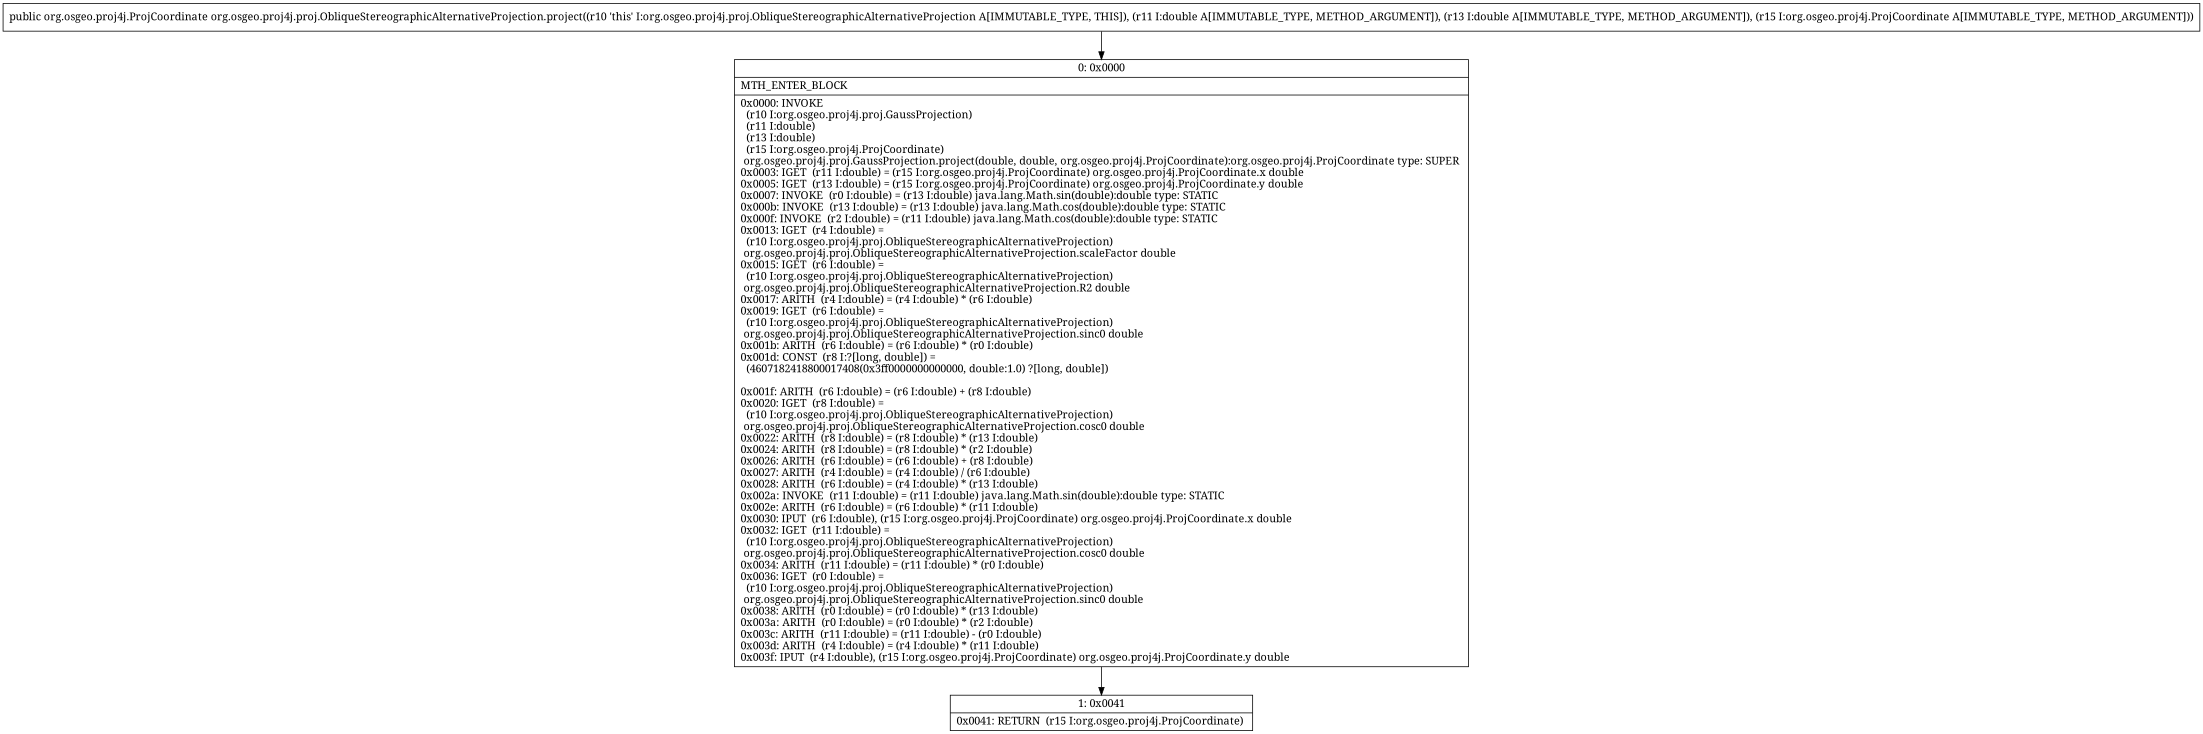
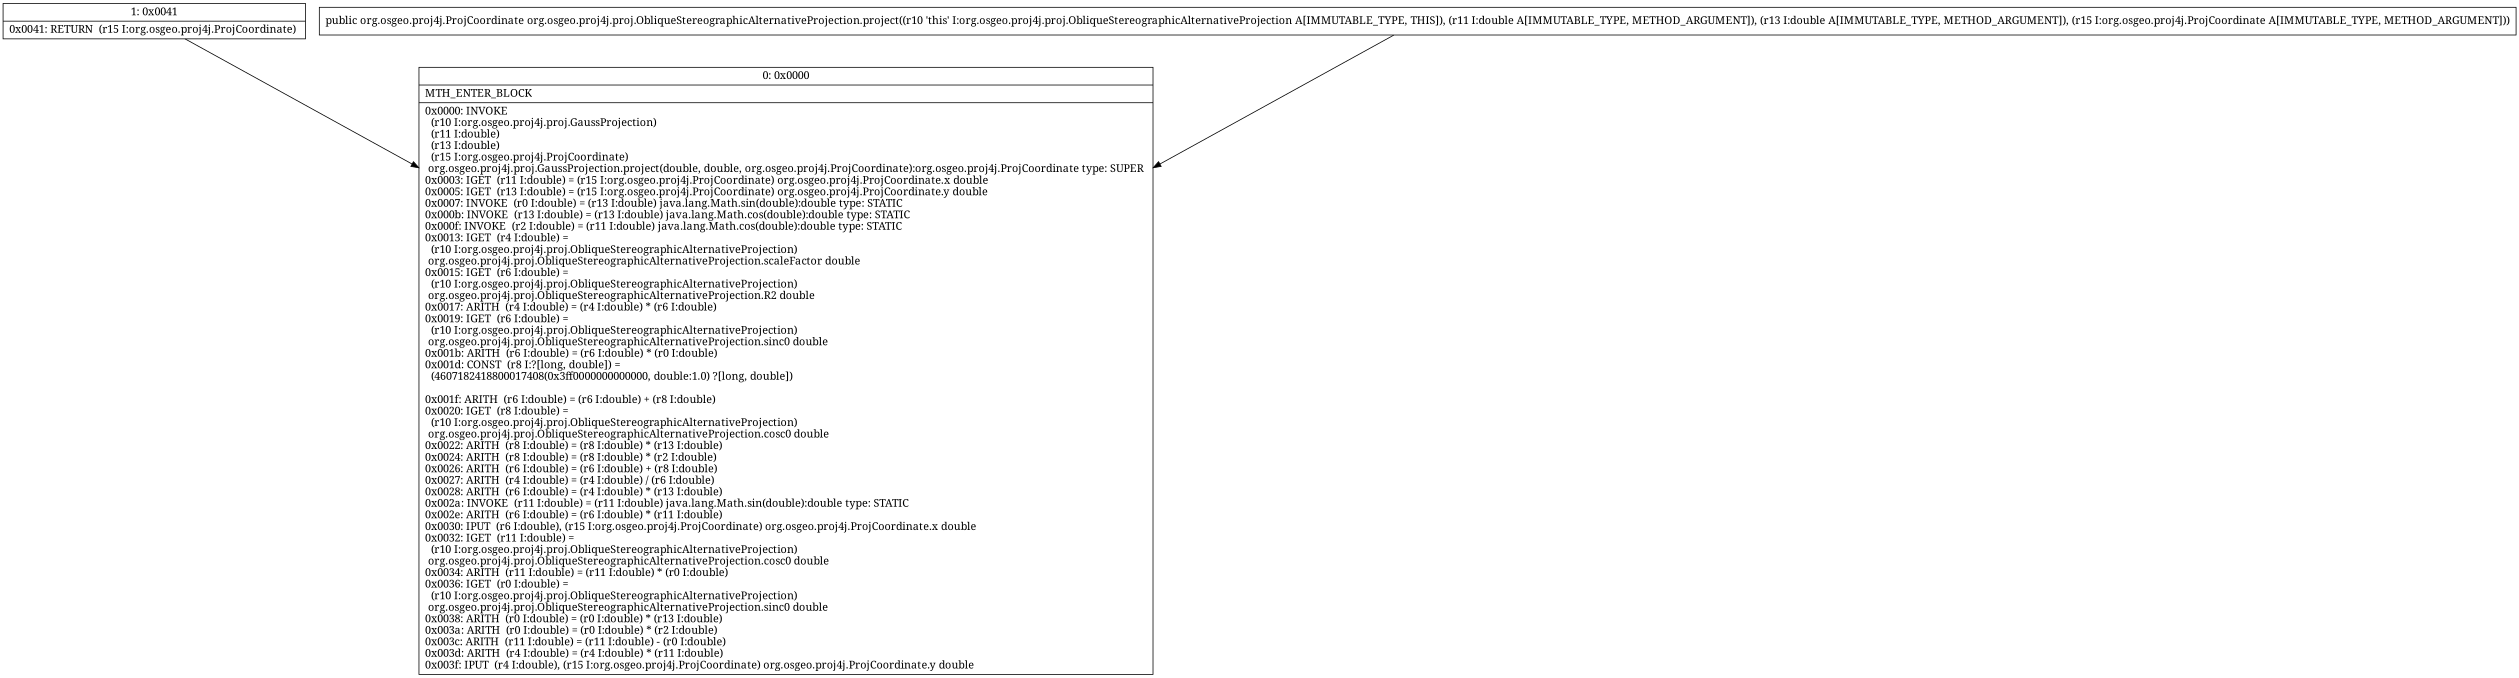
  digraph {
    fontname="Noto Serif"
    node [shape=record fontname="Noto Serif"]
    edge [fontname="Noto Serif"]
    n1 [label="{0\:\ 0x0000|MTH_ENTER_BLOCK\l|0x0000: INVOKE  \l  (r10 I:org.osgeo.proj4j.proj.GaussProjection)\l  (r11 I:double)\l  (r13 I:double)\l  (r15 I:org.osgeo.proj4j.ProjCoordinate)\l org.osgeo.proj4j.proj.GaussProjection.project(double, double, org.osgeo.proj4j.ProjCoordinate):org.osgeo.proj4j.ProjCoordinate type: SUPER \l0x0003: IGET  (r11 I:double) = (r15 I:org.osgeo.proj4j.ProjCoordinate) org.osgeo.proj4j.ProjCoordinate.x double \l0x0005: IGET  (r13 I:double) = (r15 I:org.osgeo.proj4j.ProjCoordinate) org.osgeo.proj4j.ProjCoordinate.y double \l0x0007: INVOKE  (r0 I:double) = (r13 I:double) java.lang.Math.sin(double):double type: STATIC \l0x000b: INVOKE  (r13 I:double) = (r13 I:double) java.lang.Math.cos(double):double type: STATIC \l0x000f: INVOKE  (r2 I:double) = (r11 I:double) java.lang.Math.cos(double):double type: STATIC \l0x0013: IGET  (r4 I:double) = \l  (r10 I:org.osgeo.proj4j.proj.ObliqueStereographicAlternativeProjection)\l org.osgeo.proj4j.proj.ObliqueStereographicAlternativeProjection.scaleFactor double \l0x0015: IGET  (r6 I:double) = \l  (r10 I:org.osgeo.proj4j.proj.ObliqueStereographicAlternativeProjection)\l org.osgeo.proj4j.proj.ObliqueStereographicAlternativeProjection.R2 double \l0x0017: ARITH  (r4 I:double) = (r4 I:double) * (r6 I:double) \l0x0019: IGET  (r6 I:double) = \l  (r10 I:org.osgeo.proj4j.proj.ObliqueStereographicAlternativeProjection)\l org.osgeo.proj4j.proj.ObliqueStereographicAlternativeProjection.sinc0 double \l0x001b: ARITH  (r6 I:double) = (r6 I:double) * (r0 I:double) \l0x001d: CONST  (r8 I:?[long, double]) = \l  (4607182418800017408(0x3ff0000000000000, double:1.0) ?[long, double])\l \l0x001f: ARITH  (r6 I:double) = (r6 I:double) + (r8 I:double) \l0x0020: IGET  (r8 I:double) = \l  (r10 I:org.osgeo.proj4j.proj.ObliqueStereographicAlternativeProjection)\l org.osgeo.proj4j.proj.ObliqueStereographicAlternativeProjection.cosc0 double \l0x0022: ARITH  (r8 I:double) = (r8 I:double) * (r13 I:double) \l0x0024: ARITH  (r8 I:double) = (r8 I:double) * (r2 I:double) \l0x0026: ARITH  (r6 I:double) = (r6 I:double) + (r8 I:double) \l0x0027: ARITH  (r4 I:double) = (r4 I:double) \/ (r6 I:double) \l0x0028: ARITH  (r6 I:double) = (r4 I:double) * (r13 I:double) \l0x002a: INVOKE  (r11 I:double) = (r11 I:double) java.lang.Math.sin(double):double type: STATIC \l0x002e: ARITH  (r6 I:double) = (r6 I:double) * (r11 I:double) \l0x0030: IPUT  (r6 I:double), (r15 I:org.osgeo.proj4j.ProjCoordinate) org.osgeo.proj4j.ProjCoordinate.x double \l0x0032: IGET  (r11 I:double) = \l  (r10 I:org.osgeo.proj4j.proj.ObliqueStereographicAlternativeProjection)\l org.osgeo.proj4j.proj.ObliqueStereographicAlternativeProjection.cosc0 double \l0x0034: ARITH  (r11 I:double) = (r11 I:double) * (r0 I:double) \l0x0036: IGET  (r0 I:double) = \l  (r10 I:org.osgeo.proj4j.proj.ObliqueStereographicAlternativeProjection)\l org.osgeo.proj4j.proj.ObliqueStereographicAlternativeProjection.sinc0 double \l0x0038: ARITH  (r0 I:double) = (r0 I:double) * (r13 I:double) \l0x003a: ARITH  (r0 I:double) = (r0 I:double) * (r2 I:double) \l0x003c: ARITH  (r11 I:double) = (r11 I:double) \- (r0 I:double) \l0x003d: ARITH  (r4 I:double) = (r4 I:double) * (r11 I:double) \l0x003f: IPUT  (r4 I:double), (r15 I:org.osgeo.proj4j.ProjCoordinate) org.osgeo.proj4j.ProjCoordinate.y double \l}"]
    n2 [label="{1\:\ 0x0041|0x0041: RETURN  (r15 I:org.osgeo.proj4j.ProjCoordinate) \l}"]
    n3 [label="{public org.osgeo.proj4j.ProjCoordinate org.osgeo.proj4j.proj.ObliqueStereographicAlternativeProjection.project((r10 'this' I:org.osgeo.proj4j.proj.ObliqueStereographicAlternativeProjection A[IMMUTABLE_TYPE, THIS]), (r11 I:double A[IMMUTABLE_TYPE, METHOD_ARGUMENT]), (r13 I:double A[IMMUTABLE_TYPE, METHOD_ARGUMENT]), (r15 I:org.osgeo.proj4j.ProjCoordinate A[IMMUTABLE_TYPE, METHOD_ARGUMENT])) }"]
-   n1 -> n2
+   n2 -> n1
    n3 -> n1
  }
